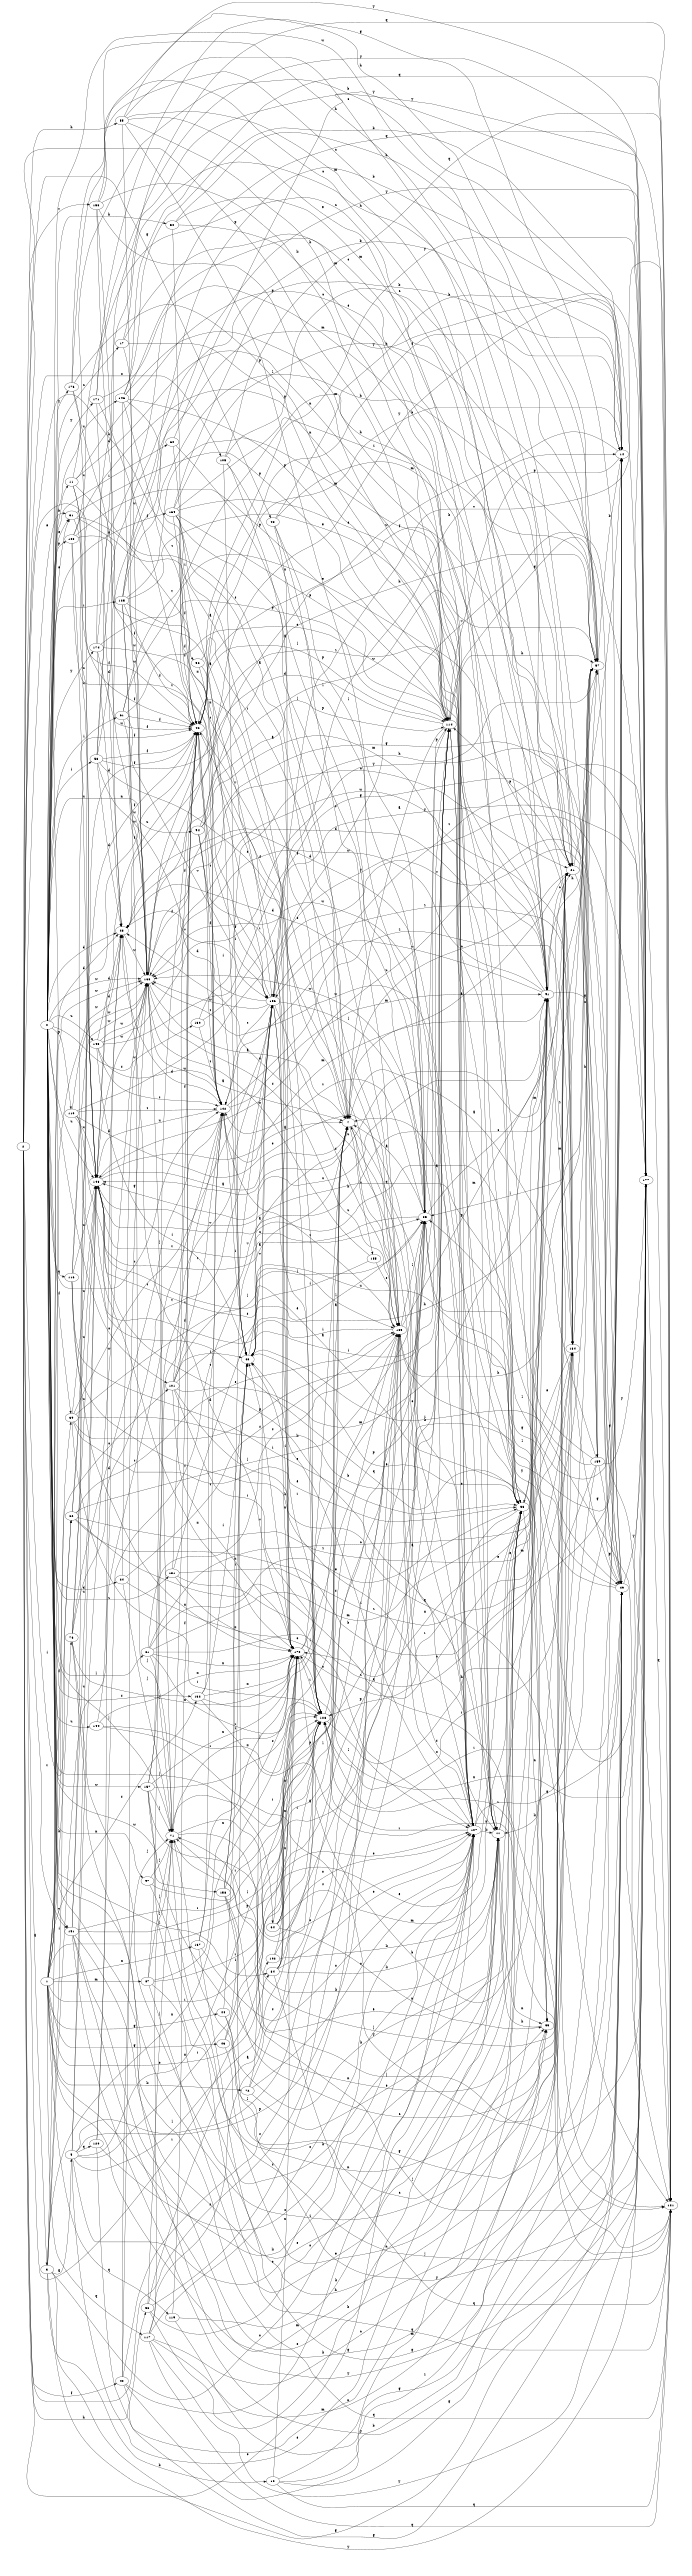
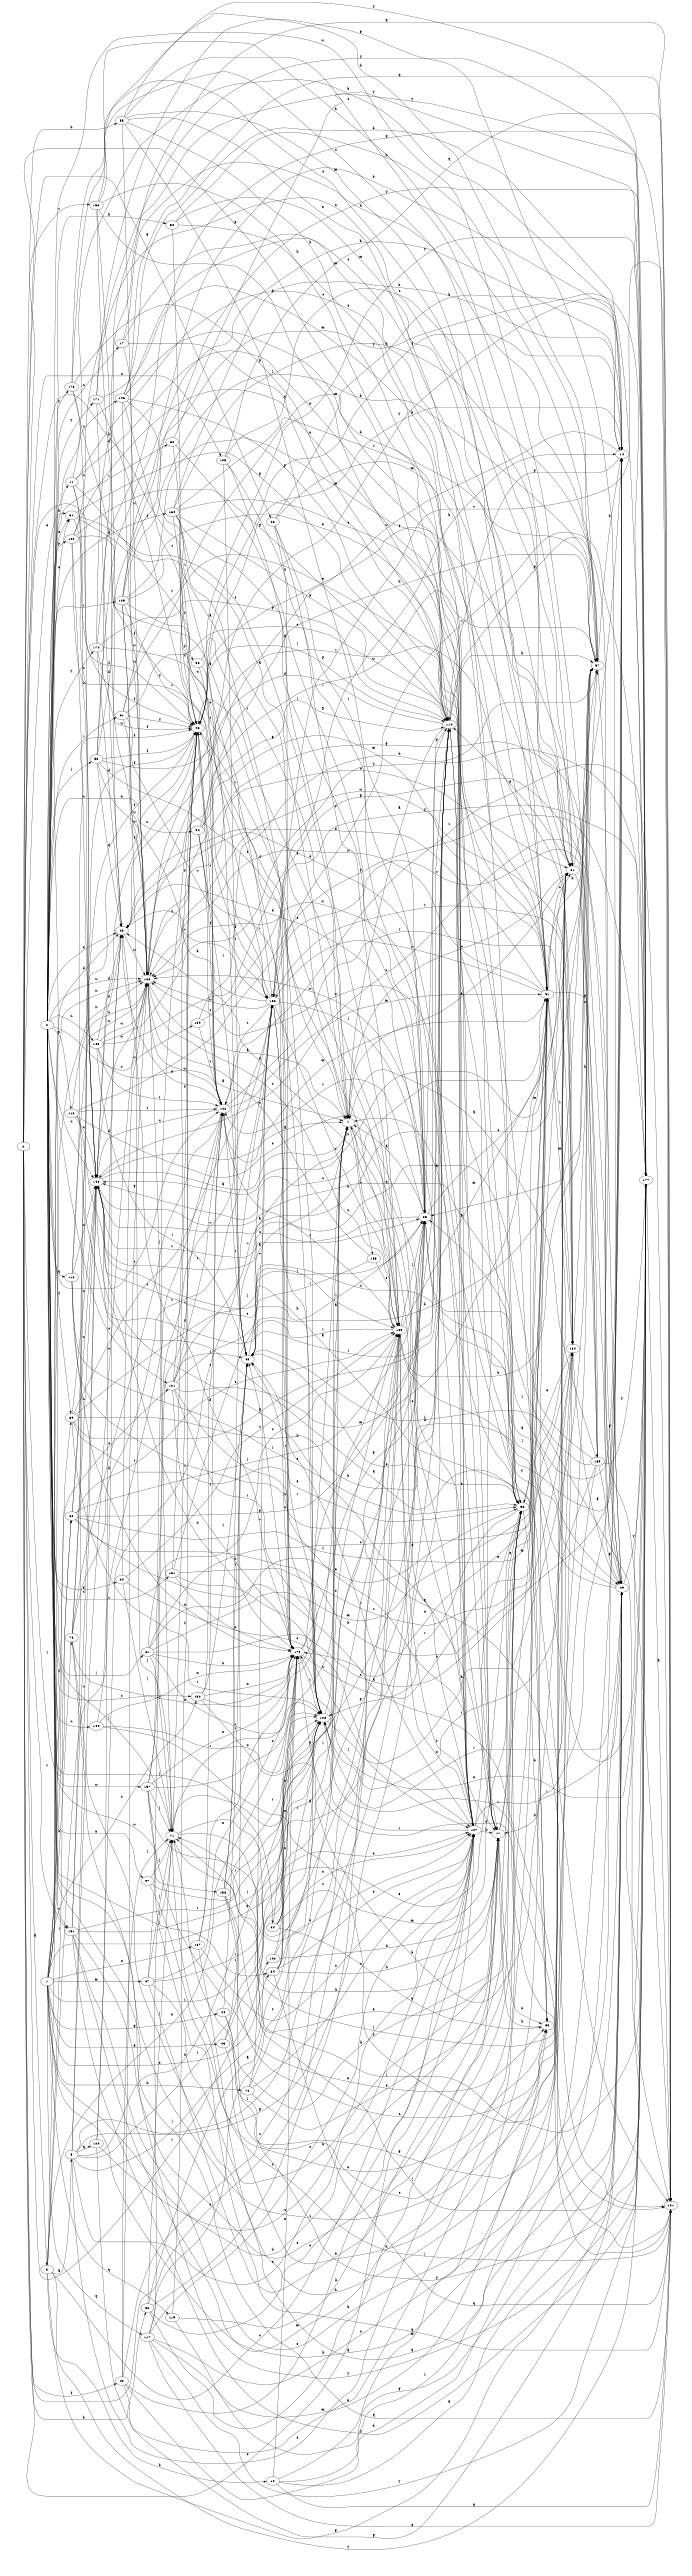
  strict digraph {
    rankdir=LR
    0
    11
    17
    24
    28
    31
    39
    50
    58
    60
    61
    64
    71
    81
    84
    94
    97
    101
    108
    110
    116
    125
    130
    132
    142
    143
    144
    146
    148
    151
    157
    158
    159
    163
    164
    171
    174
    176
    177
    181
    184
    42
    21
    14
    99
    156
    91
    114
    57
    107
    135
    7
    128
    36
    85
    121
    170
    77
    49
    63
    1
    43
    44
    72
    76
    87
    102
    117
    119
    167
    2
    3
    40
    48
    52
    55
    56
    62
    105
    153
    5
    12
    120
    155
    0 -> 11 [label=b]
    0 -> 17 [label=c]
    0 -> 24 [label=d]
    0 -> 28 [label=d]
    0 -> 31 [label=e]
    0 -> 39 [label=f]
    0 -> 50 [label=h]
    0 -> 58 [label=i]
    0 -> 60 [label=i]
    0 -> 61 [label=i]
    0 -> 64 [label=j]
    0 -> 71 [label=j]
    0 -> 81 [label=l]
    0 -> 84 [label=l]
    0 -> 94 [label=n]
    0 -> 97 [label=n]
    0 -> 101 [label=o]
    0 -> 108 [label=p]
    0 -> 110 [label=p]
    0 -> 116 [label=q]
    0 -> 125 [label=r]
    0 -> 130 [label=s]
    0 -> 132 [label=s]
    0 -> 142 [label=t]
    0 -> 143 [label=u]
    0 -> 144 [label=u]
    0 -> 146 [label=u]
    0 -> 148 [label=u]
    0 -> 151 [label=v]
    0 -> 157 [label=w]
    0 -> 158 [label=w]
    0 -> 159 [label=w]
    0 -> 163 [label=w]
    0 -> 164 [label=x]
    0 -> 171 [label=y]
    0 -> 174 [label=y]
    0 -> 176 [label=y]
    0 -> 177 [label=y]
    0 -> 181 [label=z]
    0 -> 184 [label=z]
    11 -> 148 [label=u]
    11 -> 42 [label=f]
    11 -> 21 [label=c]
    11 -> 14 [label=b]
    11 -> 99 [label=n]
    11 -> 156 [label=v]
    17 -> 163 [label=w]
    17 -> 91 [label=m]
    17 -> 114 [label=p]
    17 -> 57 [label=h]
    24 -> 71 [label=j]
    24 -> 163 [label=w]
    24 -> 107 [label=o]
    24 -> 135 [label=s]
    28 -> 163 [label=w]
    31 -> 148 [label=u]
    31 -> 114 [label=p]
    31 -> 135 [label=s]
    31 -> 7 [label=a]
    39 -> 148 [label=u]
    39 -> 14 [label=b]
    39 -> 156 [label=v]
    39 -> 114 [label=p]
    39 -> 128 [label=r]
    39 -> 36 [label=e]
    39 -> 85 [label=l]
    50 -> 42 [label=f]
    50 -> 91 [label=m]
    50 -> 57 [label=h]
    50 -> 36 [label=e]
    58 -> 28 [label=d]
    58 -> 177 [label=y]
    58 -> 184 [label=z]
    58 -> 42 [label=f]
    58 -> 14 [label=b]
    58 -> 156 [label=v]
    58 -> 135 [label=s]
    58 -> 121 [label=q]
    60 -> 177 [label=y]
    60 -> 42 [label=f]
    60 -> 85 [label=l]
    61 -> 163 [label=w]
    61 -> 42 [label=f]
    61 -> 156 [label=v]
    61 -> 57 [label=h]
    61 -> 107 [label=o]
    61 -> 36 [label=e]
    64 -> 99 [label=n]
    64 -> 91 [label=m]
    64 -> 114 [label=p]
    64 -> 107 [label=o]
    64 -> 36 [label=e]
    64 -> 170 [label=x]
    71 -> 42 [label=f]
    71 -> 114 [label=p]
    71 -> 107 [label=o]
    71 -> 77 [label=k]
    71 -> 49 [label=g]
    81 -> 71 [label=j]
    81 -> 184 [label=z]
    81 -> 21 [label=c]
    81 -> 91 [label=m]
    81 -> 135 [label=s]
    81 -> 128 [label=r]
    81 -> 36 [label=e]
    81 -> 170 [label=x]
    84 -> 107 [label=o]
    84 -> 135 [label=s]
    84 -> 7 [label=a]
    84 -> 128 [label=r]
    84 -> 121 [label=q]
    84 -> 170 [label=x]
    84 -> 77 [label=k]
    94 -> 142 [label=t]
    94 -> 91 [label=m]
    94 -> 114 [label=p]
    94 -> 57 [label=h]
    94 -> 128 [label=r]
    94 -> 63 [label=i]
    97 -> 71 [label=j]
    97 -> 99 [label=n]
    97 -> 128 [label=r]
    101 -> 142 [label=t]
    101 -> 42 [label=f]
    101 -> 91 [label=m]
    101 -> 7 [label=a]
    101 -> 128 [label=r]
    101 -> 85 [label=l]
    101 -> 121 [label=q]
    101 -> 170 [label=x]
    101 -> 63 [label=i]
    108 -> 148 [label=u]
    108 -> 177 [label=y]
    108 -> 99 [label=n]
    108 -> 156 [label=v]
    108 -> 114 [label=p]
    108 -> 7 [label=a]
    110 -> 142 [label=t]
    110 -> 148 [label=u]
    110 -> 163 [label=w]
    110 -> 177 [label=y]
    110 -> 107 [label=o]
-   110 -> 36 [label=e]
+   110 -> 36 [label=h]
    110 -> 121 [label=q]
    116 -> 148 [label=u]
    116 -> 163 [label=w]
    116 -> 42 [label=f]
    116 -> 36 [label=e]
    116 -> 170 [label=x]
    116 -> 77 [label=k]
    125 -> 71 [label=j]
    125 -> 163 [label=w]
    125 -> 177 [label=y]
    125 -> 42 [label=f]
    125 -> 14 [label=b]
    125 -> 91 [label=m]
    125 -> 57 [label=h]
    125 -> 36 [label=e]
    125 -> 170 [label=x]
    130 -> 142 [label=t]
    130 -> 177 [label=y]
    130 -> 57 [label=h]
    132 -> 142 [label=t]
    132 -> 14 [label=b]
    132 -> 85 [label=l]
    132 -> 170 [label=x]
    132 -> 63 [label=i]
    142 -> 28 [label=d]
    142 -> 148 [label=u]
    142 -> 163 [label=w]
    142 -> 184 [label=z]
    142 -> 42 [label=f]
    142 -> 91 [label=m]
    142 -> 7 [label=a]
    142 -> 63 [label=i]
    143 -> 28 [label=d]
    143 -> 142 [label=t]
    143 -> 163 [label=w]
    143 -> 177 [label=y]
    143 -> 7 [label=a]
    143 -> 49 [label=g]
    143 -> 63 [label=i]
    144 -> 28 [label=d]
    144 -> 177 [label=y]
    144 -> 128 [label=r]
    144 -> 170 [label=x]
    146 -> 142 [label=t]
    146 -> 163 [label=w]
    146 -> 21 [label=c]
    146 -> 14 [label=b]
    146 -> 91 [label=m]
    146 -> 114 [label=p]
    146 -> 121 [label=q]
    146 -> 63 [label=i]
    148 -> 28 [label=d]
    148 -> 163 [label=w]
    148 -> 91 [label=m]
    148 -> 57 [label=h]
    148 -> 135 [label=s]
    148 -> 7 [label=a]
    148 -> 121 [label=q]
    148 -> 170 [label=x]
    148 -> 77 [label=k]
    151 -> 148 [label=u]
    151 -> 177 [label=y]
    151 -> 42 [label=f]
    151 -> 14 [label=b]
    151 -> 128 [label=r]
    151 -> 36 [label=e]
    151 -> 85 [label=l]
    151 -> 49 [label=g]
    157 -> 71 [label=j]
    157 -> 42 [label=f]
    157 -> 99 [label=n]
    157 -> 156 [label=v]
    157 -> 107 [label=o]
    157 -> 135 [label=s]
    157 -> 121 [label=q]
    157 -> 170 [label=x]
    158 -> 177 [label=y]
    158 -> 21 [label=c]
    158 -> 156 [label=v]
    158 -> 128 [label=r]
    158 -> 36 [label=e]
    158 -> 63 [label=i]
    159 -> 71 [label=j]
    159 -> 148 [label=u]
    159 -> 177 [label=y]
    159 -> 42 [label=f]
    159 -> 156 [label=v]
    159 -> 7 [label=a]
    159 -> 128 [label=r]
    159 -> 49 [label=g]
    159 -> 63 [label=i]
    163 -> 71 [label=j]
    163 -> 177 [label=y]
    163 -> 21 [label=c]
    163 -> 135 [label=s]
    163 -> 7 [label=a]
    163 -> 49 [label=g]
    164 -> 184 [label=z]
    164 -> 42 [label=f]
    164 -> 14 [label=b]
    164 -> 114 [label=p]
    164 -> 57 [label=h]
    164 -> 7 [label=a]
    164 -> 128 [label=r]
    164 -> 36 [label=e]
    164 -> 85 [label=l]
    171 -> 28 [label=d]
    171 -> 42 [label=f]
    171 -> 21 [label=c]
    171 -> 91 [label=m]
    171 -> 49 [label=g]
    174 -> 28 [label=d]
    174 -> 177 [label=y]
    174 -> 42 [label=f]
    174 -> 114 [label=p]
    174 -> 121 [label=q]
    174 -> 170 [label=x]
    176 -> 148 [label=u]
    176 -> 42 [label=f]
    176 -> 21 [label=c]
    176 -> 114 [label=p]
    176 -> 57 [label=h]
    177 -> 71 [label=j]
    177 -> 156 [label=v]
    177 -> 121 [label=q]
    177 -> 170 [label=x]
    181 -> 184 [label=z]
    181 -> 42 [label=f]
    181 -> 107 [label=o]
    181 -> 7 [label=a]
    181 -> 170 [label=x]
    184 -> 163 [label=w]
    184 -> 91 [label=m]
    184 -> 57 [label=h]
    184 -> 36 [label=e]
    184 -> 77 [label=k]
    184 -> 49 [label=g]
    42 -> 142 [label=t]
    42 -> 148 [label=u]
    42 -> 177 [label=y]
    42 -> 14 [label=b]
    42 -> 114 [label=p]
    42 -> 135 [label=s]
    21 -> 71 [label=j]
    21 -> 159 [label=u]
    21 -> 14 [label=b]
    21 -> 114 [label=p]
    21 -> 7 [label=a]
    14 -> 163 [label=w]
    14 -> 42 [label=f]
    14 -> 114 [label=p]
    14 -> 85 [label=l]
    99 -> 77 [label=k]
    156 -> 28 [label=d]
    156 -> 142 [label=t]
    156 -> 163 [label=w]
    156 -> 184 [label=z]
    156 -> 42 [label=f]
    156 -> 14 [label=b]
    156 -> 135 [label=s]
    156 -> 128 [label=r]
    156 -> 85 [label=l]
    156 -> 170 [label=x]
    91 -> 28 [label=d]
    91 -> 148 [label=u]
    91 -> 163 [label=w]
    91 -> 184 [label=z]
    91 -> 21 [label=c]
    91 -> 156 [label=v]
    91 -> 57 [label=h]
    91 -> 170 [label=x]
    91 -> 49 [label=g]
    114 -> 28 [label=d]
    114 -> 57 [label=h]
    114 -> 107 [label=o]
    114 -> 7 [label=a]
    114 -> 49 [label=g]
    114 -> 63 [label=i]
    57 -> 148 [label=u]
    57 -> 163 [label=w]
    57 -> 14 [label=b]
    57 -> 85 [label=l]
    57 -> 49 [label=g]
    107 -> 163 [label=w]
    107 -> 114 [label=p]
    107 -> 135 [label=s]
    107 -> 7 [label=a]
    107 -> 128 [label=r]
    107 -> 36 [label=e]
    107 -> 77 [label=k]
-   107 -> 49 [label=g]
+   107 -> 49 [label=r]
    107 -> 63 [label=i]
    135 -> 28 [label=d]
    135 -> 142 [label=t]
    135 -> 177 [label=y]
    135 -> 42 [label=f]
    135 -> 91 [label=m]
    135 -> 57 [label=h]
    135 -> 107 [label=o]
    135 -> 85 [label=l]
    135 -> 63 [label=i]
    7 -> 71 [label=j]
    7 -> 21 [label=c]
    7 -> 107 [label=o]
    7 -> 77 [label=k]
    7 -> 155 [label=v]
    128 -> 42 [label=f]
    128 -> 57 [label=h]
    128 -> 7 [label=a]
    128 -> 63 [label=i]
    36 -> 163 [label=w]
    36 -> 99 [label=n]
    36 -> 91 [label=m]
    36 -> 7 [label=a]
    36 -> 128 [label=r]
    85 -> 28 [label=d]
    85 -> 142 [label=t]
    85 -> 148 [label=u]
    85 -> 21 [label=c]
    85 -> 114 [label=p]
    85 -> 7 [label=a]
    85 -> 49 [label=g]
    121 -> 71 [label=j]
    121 -> 142 [label=t]
    121 -> 148 [label=u]
    121 -> 156 [label=v]
    121 -> 128 [label=r]
    121 -> 170 [label=x]
    170 -> 28 [label=d]
    170 -> 21 [label=c]
    170 -> 114 [label=p]
    170 -> 7 [label=a]
    170 -> 128 [label=r]
    170 -> 63 [label=i]
    77 -> 28 [label=d]
    77 -> 163 [label=w]
    77 -> 99 [label=n]
    77 -> 91 [label=m]
    77 -> 36 [label=e]
    49 -> 148 [label=u]
    49 -> 177 [label=y]
    49 -> 128 [label=r]
    49 -> 85 [label=l]
    63 -> 156 [label=v]
    63 -> 57 [label=h]
    63 -> 36 [label=e]
    63 -> 85 [label=l]
    1 -> 28 [label=d]
    1 -> 31 [label=e]
    1 -> 39 [label=f]
    1 -> 101 [label=o]
    1 -> 132 [label=s]
    1 -> 163 [label=w]
    1 -> 91 [label=m]
    1 -> 114 [label=p]
    1 -> 128 [label=r]
    1 -> 77 [label=k]
    1 -> 43 [label=g]
    1 -> 44 [label=g]
    1 -> 72 [label=k]
    1 -> 76 [label=k]
    1 -> 87 [label=m]
    1 -> 102 [label=o]
    1 -> 117 [label=q]
    1 -> 119 [label=q]
    1 -> 167 [label=x]
    43 -> 99 [label=n]
    43 -> 85 [label=l]
    43 -> 63 [label=i]
    44 -> 21 [label=c]
    44 -> 77 [label=k]
    44 -> 63 [label=i]
    72 -> 156 [label=v]
    72 -> 107 [label=o]
    72 -> 135 [label=s]
    72 -> 36 [label=e]
    76 -> 142 [label=t]
    76 -> 148 [label=u]
    76 -> 42 [label=f]
    76 -> 156 [label=v]
    76 -> 57 [label=h]
    76 -> 121 [label=q]
    76 -> 170 [label=x]
    87 -> 71 [label=j]
    87 -> 142 [label=t]
    87 -> 128 [label=r]
    87 -> 36 [label=e]
    87 -> 170 [label=x]
    87 -> 77 [label=k]
    102 -> 85 [label=l]
    102 -> 170 [label=x]
    102 -> 77 [label=k]
    117 -> 71 [label=j]
    117 -> 177 [label=y]
    117 -> 21 [label=c]
    117 -> 99 [label=n]
    117 -> 107 [label=o]
    117 -> 135 [label=s]
    117 -> 121 [label=q]
    119 -> 42 [label=f]
    119 -> 77 [label=k]
    119 -> 49 [label=g]
    167 -> 142 [label=t]
    167 -> 107 [label=o]
    167 -> 170 [label=x]
    167 -> 49 [label=g]
    2 -> 31 [label=e]
    2 -> 151 [label=v]
    2 -> 42 [label=f]
    2 -> 114 [label=p]
    2 -> 107 [label=o]
    2 -> 135 [label=s]
    2 -> 128 [label=r]
    2 -> 3 [label=a]
    2 -> 40 [label=f]
    2 -> 48 [label=g]
    2 -> 52 [label=h]
    2 -> 55 [label=h]
    2 -> 56 [label=h]
    2 -> 62 [label=i]
    2 -> 105 [label=o]
    2 -> 153 [label=v]
    3 -> 142 [label=t]
    3 -> 163 [label=w]
    3 -> 177 [label=y]
    3 -> 107 [label=o]
    3 -> 170 [label=x]
    3 -> 49 [label=g]
    3 -> 62 [label=i]
    3 -> 5 [label=a]
    3 -> 12 [label=b]
    40 -> 71 [label=j]
    40 -> 163 [label=g]
    40 -> 14 [label=b]
    40 -> 107 [label=o]
    40 -> 135 [label=s]
    40 -> 49 [label=g]
    48 -> 14 [label=b]
    48 -> 91 [label=m]
    48 -> 135 [label=s]
    48 -> 85 [label=l]
    48 -> 170 [label=x]
    52 -> 142 [label=t]
    52 -> 156 [label=v]
    52 -> 7 [label=a]
    55 -> 163 [label=w]
    55 -> 21 [label=c]
    55 -> 91 [label=m]
    55 -> 57 [label=h]
    55 -> 36 [label=e]
    55 -> 85 [label=l]
    55 -> 77 [label=k]
    56 -> 71 [label=j]
    56 -> 107 [label=o]
    56 -> 135 [label=s]
    56 -> 7 [label=a]
    56 -> 77 [label=k]
    62 -> 148 [label=u]
    62 -> 184 [label=z]
    62 -> 42 [label=f]
    62 -> 14 [label=b]
+   62 -> 114 [label=p]
    62 -> 135 [label=s]
    62 -> 85 [label=l]
    62 -> 121 [label=q]
    105 -> 21 [label=c]
    105 -> 7 [label=a]
    105 -> 85 [label=l]
    105 -> 121 [label=q]
    105 -> 63 [label=i]
    153 -> 28 [label=d]
    153 -> 163 [label=w]
    153 -> 177 [label=y]
    153 -> 21 [label=c]
    153 -> 114 [label=p]
    153 -> 77 [label=k]
    5 -> 84 [label=l]
    5 -> 148 [label=u]
    5 -> 163 [label=w]
    5 -> 114 [label=p]
    5 -> 107 [label=o]
    5 -> 128 [label=r]
    5 -> 36 [label=e]
    5 -> 85 [label=l]
    5 -> 170 [label=x]
    5 -> 120 [label=q]
    12 -> 184 [label=z]
    12 -> 91 [label=m]
    12 -> 121 [label=q]
    12 -> 170 [label=x]
    12 -> 49 [label=g]
    120 -> 28 [label=d]
    120 -> 156 [label=v]
    120 -> 91 [label=m]
    120 -> 107 [label=o]
    155 -> 163 [label=w]
    155 -> 135 [label=s]
    155 -> 63 [label=i]
  }
